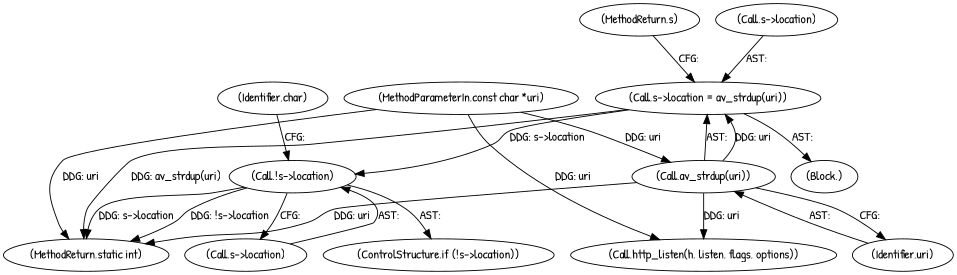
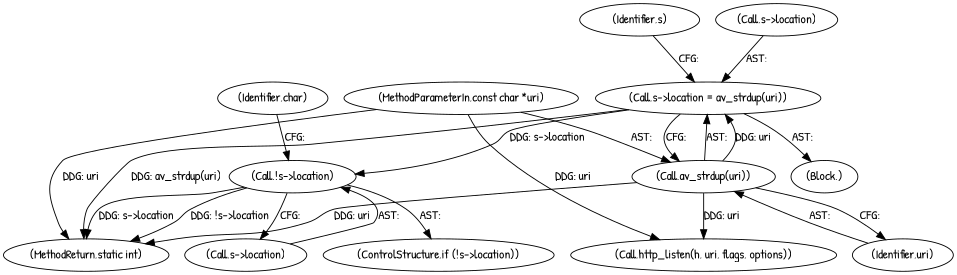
  digraph {
    fontname="Patrick Hand"
    node [fontname="Patrick Hand"]
    edge [fontname="Patrick Hand"]
    n1 [label="(Call,s->location = av_strdup(uri))"]
    n2 [label="(Call,av_strdup(uri))"]
    n3 [label="(Call,!s->location)"]
    n4 [label="(MethodReturn,static int)"]
    n5 [label="(Block,)"]
    n6 [label="(Identifier,uri)"]
-   n7 [label="(Call,http_listen(h, listen, flags, options))"]
+   n7 [label="(Call,http_listen(h, uri, flags, options))"]
    n8 [label="(ControlStructure,if (!s->location))"]
    n9 [label="(Call,s->location)"]
    n10 [label="(MethodParameterIn,const char *uri)"]
-   n11 [label="(MethodReturn,s)"]
+   n11 [label="(Identifier,s)"]
    n12 [label="(Identifier,char)"]
    n13 [label="(Call,s->location)"]
+   n1 -> n2 [label="CFG: "]
    n1 -> n3 [label="DDG: s->location"]
    n1 -> n4 [label="DDG: av_strdup(uri)"]
    n1 -> n5 [label="AST: "]
    n2 -> n1 [label="AST: "]
    n2 -> n1 [label="DDG: uri"]
    n2 -> n4 [label="DDG: uri"]
    n2 -> n6 [label="CFG: "]
    n2 -> n7 [label="DDG: uri"]
    n3 -> n4 [label="DDG: s->location"]
    n3 -> n4 [label="DDG: !s->location"]
    n3 -> n8 [label="AST: "]
    n3 -> n9 [label="CFG: "]
    n6 -> n2 [label="AST: "]
    n9 -> n3 [label="AST: "]
-   n10 -> n2 [label="DDG: uri"]
+   n10 -> n2 [label="AST: "]
    n10 -> n4 [label="DDG: uri"]
    n10 -> n7 [label="DDG: uri"]
    n11 -> n1 [label="CFG: "]
    n12 -> n3 [label="CFG: "]
    n13 -> n1 [label="AST: "]
  }
